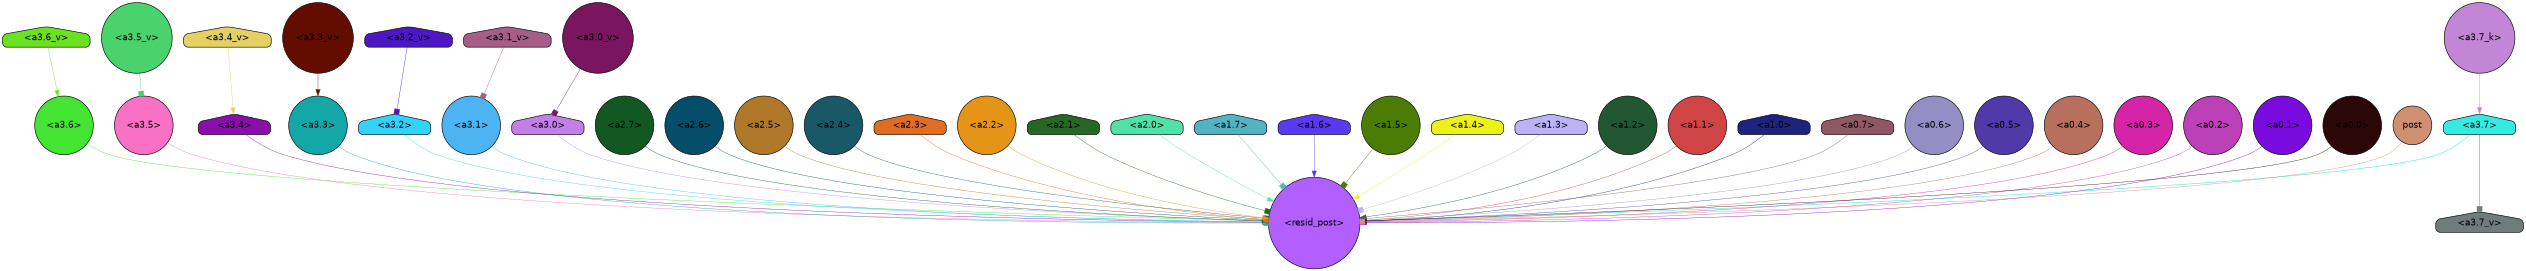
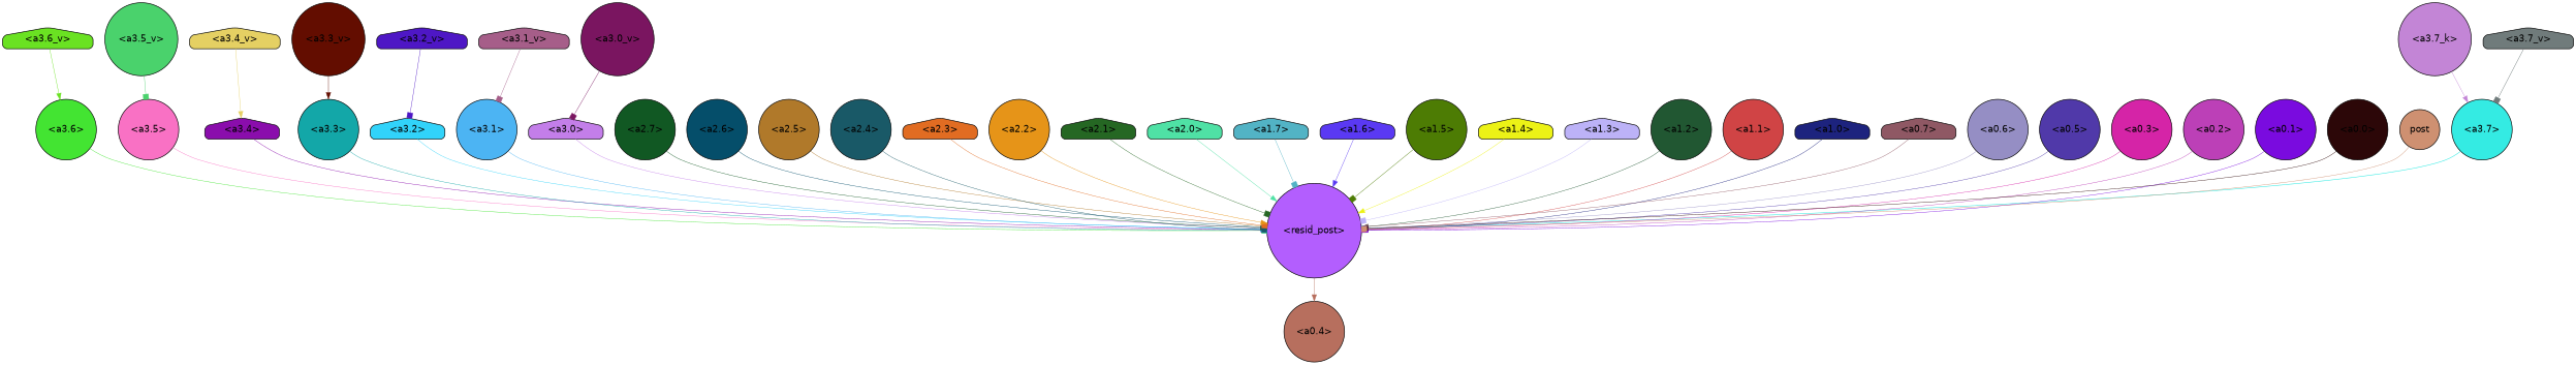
  strict digraph {
    splines=true
    node [color=black fontname=Helvetica shape=circle style="filled, rounded"]
    edge [arrowhead=box penwidth=0.6]
-   "<a3.7>" [fillcolor="#34ebe3" shape=house]
+   "<a3.7>" [fillcolor="#34ebe3"]
    "<resid_post>" [fillcolor="#b35efe"]
    "<a3.6>" [fillcolor="#43e432"]
    "<a3.5>" [fillcolor="#f971c4"]
    "<a3.4>" [fillcolor="#8a0dac" shape=house]
    "<a3.3>" [fillcolor="#13a7a8"]
    "<a3.2>" [fillcolor="#31d3fa" shape=house]
    "<a3.1>" [fillcolor="#4cb4f3"]
    "<a3.0>" [fillcolor="#c37ee9" shape=house]
    "<a2.7>" [fillcolor="#115823"]
    "<a2.6>" [fillcolor="#054e6a"]
    "<a2.5>" [fillcolor="#b0792a"]
    "<a2.4>" [fillcolor="#195967"]
    "<a2.3>" [fillcolor="#e16c22" shape=house]
    "<a2.2>" [fillcolor="#e69418"]
    "<a2.1>" [fillcolor="#256723" shape=house]
    "<a2.0>" [fillcolor="#4fe1a5" shape=house]
    "<a1.7>" [fillcolor="#52b3c5" shape=house]
    "<a1.6>" [fillcolor="#5a39f3" shape=house]
    "<a1.5>" [fillcolor="#4d7c04"]
    "<a1.4>" [fillcolor="#ecf216" shape=house]
    "<a1.3>" [fillcolor="#bcb2f7" shape=house]
    "<a1.2>" [fillcolor="#215732"]
    "<a1.1>" [fillcolor="#d04445"]
    "<a1.0>" [fillcolor="#1d237e" shape=house]
    "<a0.7>" [fillcolor="#8f5864" shape=house]
    "<a0.6>" [fillcolor="#958ec4"]
    "<a0.5>" [fillcolor="#5039a9"]
    "<a0.4>" [fillcolor="#b76f5e"]
    "<a0.3>" [fillcolor="#d524a7"]
    "<a0.2>" [fillcolor="#bc40b7"]
    "<a0.1>" [fillcolor="#7a0bdf"]
    "<a0.0>" [fillcolor="#2c0708"]
    n34 [fillcolor="#ce9071" label=post]
    "<a3.7_k>" [fillcolor="#c385d6"]
    "<a3.7_v>" [fillcolor="#707b7b" shape=house]
    "<a3.6_v>" [fillcolor="#6ae222" shape=house]
    "<a3.5_v>" [fillcolor="#4ad26c"]
    "<a3.4_v>" [fillcolor="#e5d063" shape=house]
    "<a3.3_v>" [fillcolor="#630d00"]
    "<a3.2_v>" [fillcolor="#4e17c5" shape=house]
    "<a3.1_v>" [fillcolor="#a65e89" shape=house]
    "<a3.0_v>" [fillcolor="#7a1560"]
    "<a3.7>" -> "<resid_post>" [color="#34ebe3" penwidth=0.8263697922229767]
    "<a3.6>" -> "<resid_post>" [color="#43e432"]
    "<a3.5>" -> "<resid_post>" [color="#f971c4"]
    "<a3.4>" -> "<resid_post>" [arrowhead=normal color="#8a0dac"]
    "<a3.3>" -> "<resid_post>" [color="#13a7a8"]
    "<a3.2>" -> "<resid_post>" [arrowhead=normal color="#31d3fa"]
-   "<a3.1>" -> "<resid_post>" [arrowhead=normal color="#4cb4f3"]
+   "<a3.1>" -> "<resid_post>" [color="#4cb4f3"]
    "<a3.0>" -> "<resid_post>" [arrowhead=normal color="#c37ee9"]
    "<a2.7>" -> "<resid_post>" [arrowhead=normal color="#115823"]
    "<a2.6>" -> "<resid_post>" [color="#054e6a"]
    "<a2.5>" -> "<resid_post>" [color="#b0792a"]
    "<a2.4>" -> "<resid_post>" [color="#195967"]
    "<a2.3>" -> "<resid_post>" [color="#e16c22"]
    "<a2.2>" -> "<resid_post>" [arrowhead=normal color="#e69418"]
    "<a2.1>" -> "<resid_post>" [color="#256723"]
    "<a2.0>" -> "<resid_post>" [arrowhead=normal color="#4fe1a5"]
    "<a1.7>" -> "<resid_post>" [color="#52b3c5"]
    "<a1.6>" -> "<resid_post>" [arrowhead=normal color="#5a39f3"]
    "<a1.5>" -> "<resid_post>" [color="#4d7c04"]
    "<a1.4>" -> "<resid_post>" [color="#ecf216" arrowhead=""]
    "<a1.3>" -> "<resid_post>" [color="#bcb2f7"]
    "<a1.2>" -> "<resid_post>" [arrowhead=normal color="#215732"]
    "<a1.1>" -> "<resid_post>" [arrowhead=normal color="#d04445"]
    "<a1.0>" -> "<resid_post>" [color="#1d237e"]
    "<a0.7>" -> "<resid_post>" [arrowhead=normal color="#8f5864"]
    "<a0.6>" -> "<resid_post>" [arrowhead=normal color="#958ec4"]
    "<a0.5>" -> "<resid_post>" [color="#5039a9"]
-   "<a0.4>" -> "<resid_post>" [arrowhead=normal color="#b76f5e"]
+   "<resid_post>" -> "<a0.4>" [arrowhead=normal color="#b76f5e"]
    "<a0.3>" -> "<resid_post>" [arrowhead=normal color="#d524a7"]
    "<a0.2>" -> "<resid_post>" [color="#bc40b7"]
    "<a0.1>" -> "<resid_post>" [arrowhead=normal color="#7a0bdf"]
    "<a0.0>" -> "<resid_post>" [arrowhead=normal color="#2c0708"]
    n34 -> "<resid_post>" [color="#ce9071"]
    "<a3.7_k>" -> "<a3.7>" [arrowhead=normal color="#c385d6"]
-   "<a3.7>" -> "<a3.7_v>" [color="#707b7b" penwidth=0.6738671064376831]
+   "<a3.7_v>" -> "<a3.7>" [color="#707b7b" penwidth=0.6738671064376831]
    "<a3.6_v>" -> "<a3.6>" [arrowhead=normal color="#6ae222"]
    "<a3.5_v>" -> "<a3.5>" [color="#4ad26c"]
    "<a3.4_v>" -> "<a3.4>" [color="#e5d063" arrowhead=""]
    "<a3.3_v>" -> "<a3.3>" [arrowhead=normal color="#630d00"]
    "<a3.2_v>" -> "<a3.2>" [color="#4e17c5"]
    "<a3.1_v>" -> "<a3.1>" [color="#a65e89"]
    "<a3.0_v>" -> "<a3.0>" [color="#7a1560"]
  }
